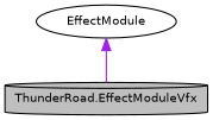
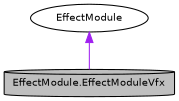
  digraph {
    node [color=black fontname=Helvetica fontsize=10 style=filled]
-   n1 [fillcolor=grey75 fontcolor=black height=0.2 label="ThunderRoad.EffectModuleVfx" shape=cylinder width=0.4]
+   n1 [fillcolor=grey75 fontcolor=black height=0.2 label="EffectModule.EffectModuleVfx" shape=cylinder width=0.4]
    n2 [fillcolor=white height=0.2 label=EffectModule shape=ellipse width=0.4]
    n2 -> n1 [color=purple dir=back fontname=Helvetica fontsize=10 labelfontname=Helvetica labelfontsize=10 style=solid]
  }
